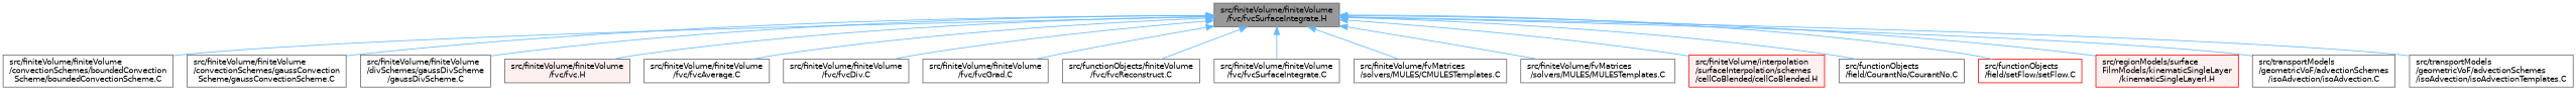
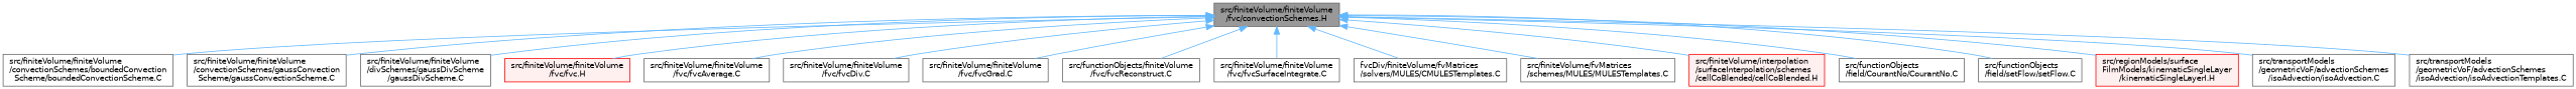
  digraph {
    node [color=grey40 fillcolor=white fontname=Helvetica fontsize=10 shape=box style=filled]
    edge [color=steelblue1 dir=back fontname=Helvetica fontsize=10 labelfontname=Helvetica labelfontsize=10 style=solid]
-   n1 [color=gray40 fillcolor=grey60 fontcolor=black height=0.2 label="src/finiteVolume/finiteVolume\l/fvc/fvcSurfaceIntegrate.H" width=0.4]
+   n1 [color=gray40 fillcolor=grey60 fontcolor=black height=0.2 label="src/finiteVolume/finiteVolume\l/fvc/convectionSchemes.H" width=0.4]
    n2 [height=0.2 label="src/finiteVolume/finiteVolume\l/convectionSchemes/boundedConvection\lScheme/boundedConvectionScheme.C" width=0.4]
    n3 [height=0.2 label="src/finiteVolume/finiteVolume\l/convectionSchemes/gaussConvection\lScheme/gaussConvectionScheme.C" width=0.4]
    n4 [height=0.2 label="src/finiteVolume/finiteVolume\l/divSchemes/gaussDivScheme\l/gaussDivScheme.C" width=0.4]
-   n5 [fillcolor="#FFF0F0" height=0.2 label="src/finiteVolume/finiteVolume\l/fvc/fvc.H" width=0.4]
+   n5 [color=red fillcolor="#FFF0F0" height=0.2 label="src/finiteVolume/finiteVolume\l/fvc/fvc.H" width=0.4]
    n6 [height=0.2 label="src/finiteVolume/finiteVolume\l/fvc/fvcAverage.C" width=0.4]
    n7 [height=0.2 label="src/finiteVolume/finiteVolume\l/fvc/fvcDiv.C" width=0.4]
    n8 [height=0.2 label="src/finiteVolume/finiteVolume\l/fvc/fvcGrad.C" width=0.4]
    n9 [height=0.2 label="src/functionObjects/finiteVolume\l/fvc/fvcReconstruct.C" width=0.4]
    n10 [height=0.2 label="src/finiteVolume/finiteVolume\l/fvc/fvcSurfaceIntegrate.C" width=0.4]
-   n11 [height=0.2 label="src/finiteVolume/fvMatrices\l/solvers/MULES/CMULESTemplates.C" width=0.4]
-   n12 [height=0.2 label="src/finiteVolume/fvMatrices\l/solvers/MULES/MULESTemplates.C" width=0.4]
+   n11 [height=0.2 label="fvcDiv/finiteVolume/fvMatrices\l/solvers/MULES/CMULESTemplates.C" width=0.4]
+   n12 [height=0.2 label="src/finiteVolume/fvMatrices\l/schemes/MULES/MULESTemplates.C" width=0.4]
    n13 [color=red fillcolor="#FFF0F0" height=0.2 label="src/finiteVolume/interpolation\l/surfaceInterpolation/schemes\l/cellCoBlended/cellCoBlended.H" width=0.4]
    n14 [height=0.2 label="src/functionObjects\l/field/CourantNo/CourantNo.C" width=0.4]
-   n15 [color=red height=0.2 label="src/functionObjects\l/field/setFlow/setFlow.C" width=0.4]
+   n15 [height=0.2 label="src/functionObjects\l/field/setFlow/setFlow.C" width=0.4]
    n16 [color=red fillcolor="#FFF0F0" height=0.2 label="src/regionModels/surface\lFilmModels/kinematicSingleLayer\l/kinematicSingleLayerI.H" width=0.4]
    n17 [height=0.2 label="src/transportModels\l/geometricVoF/advectionSchemes\l/isoAdvection/isoAdvection.C" width=0.4]
    n18 [height=0.2 label="src/transportModels\l/geometricVoF/advectionSchemes\l/isoAdvection/isoAdvectionTemplates.C" width=0.4]
    n1 -> n2
    n1 -> n3
    n1 -> n4
    n1 -> n5
    n1 -> n6
    n1 -> n7
    n1 -> n8
    n1 -> n9
    n1 -> n10
    n1 -> n11
    n1 -> n12
    n1 -> n13
    n1 -> n14
    n1 -> n15
    n1 -> n16
    n1 -> n17
    n1 -> n18
  }
